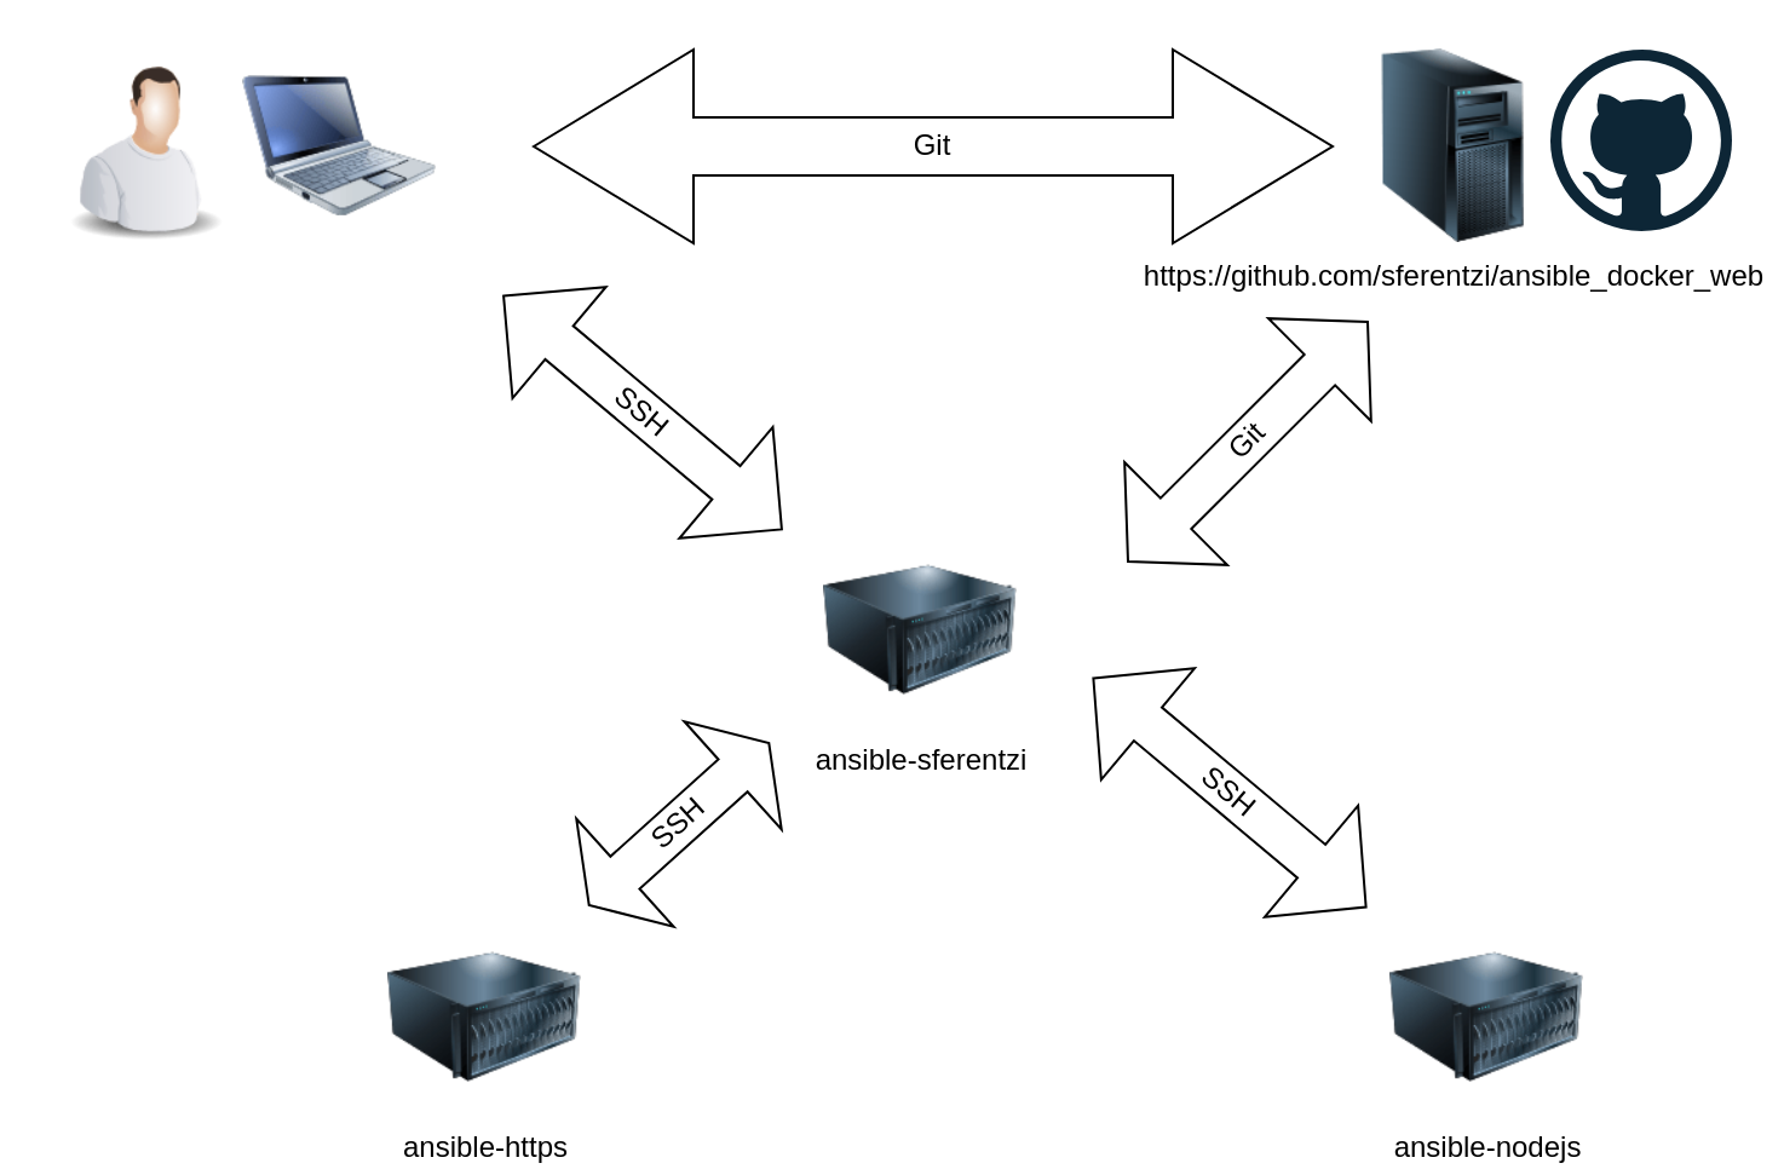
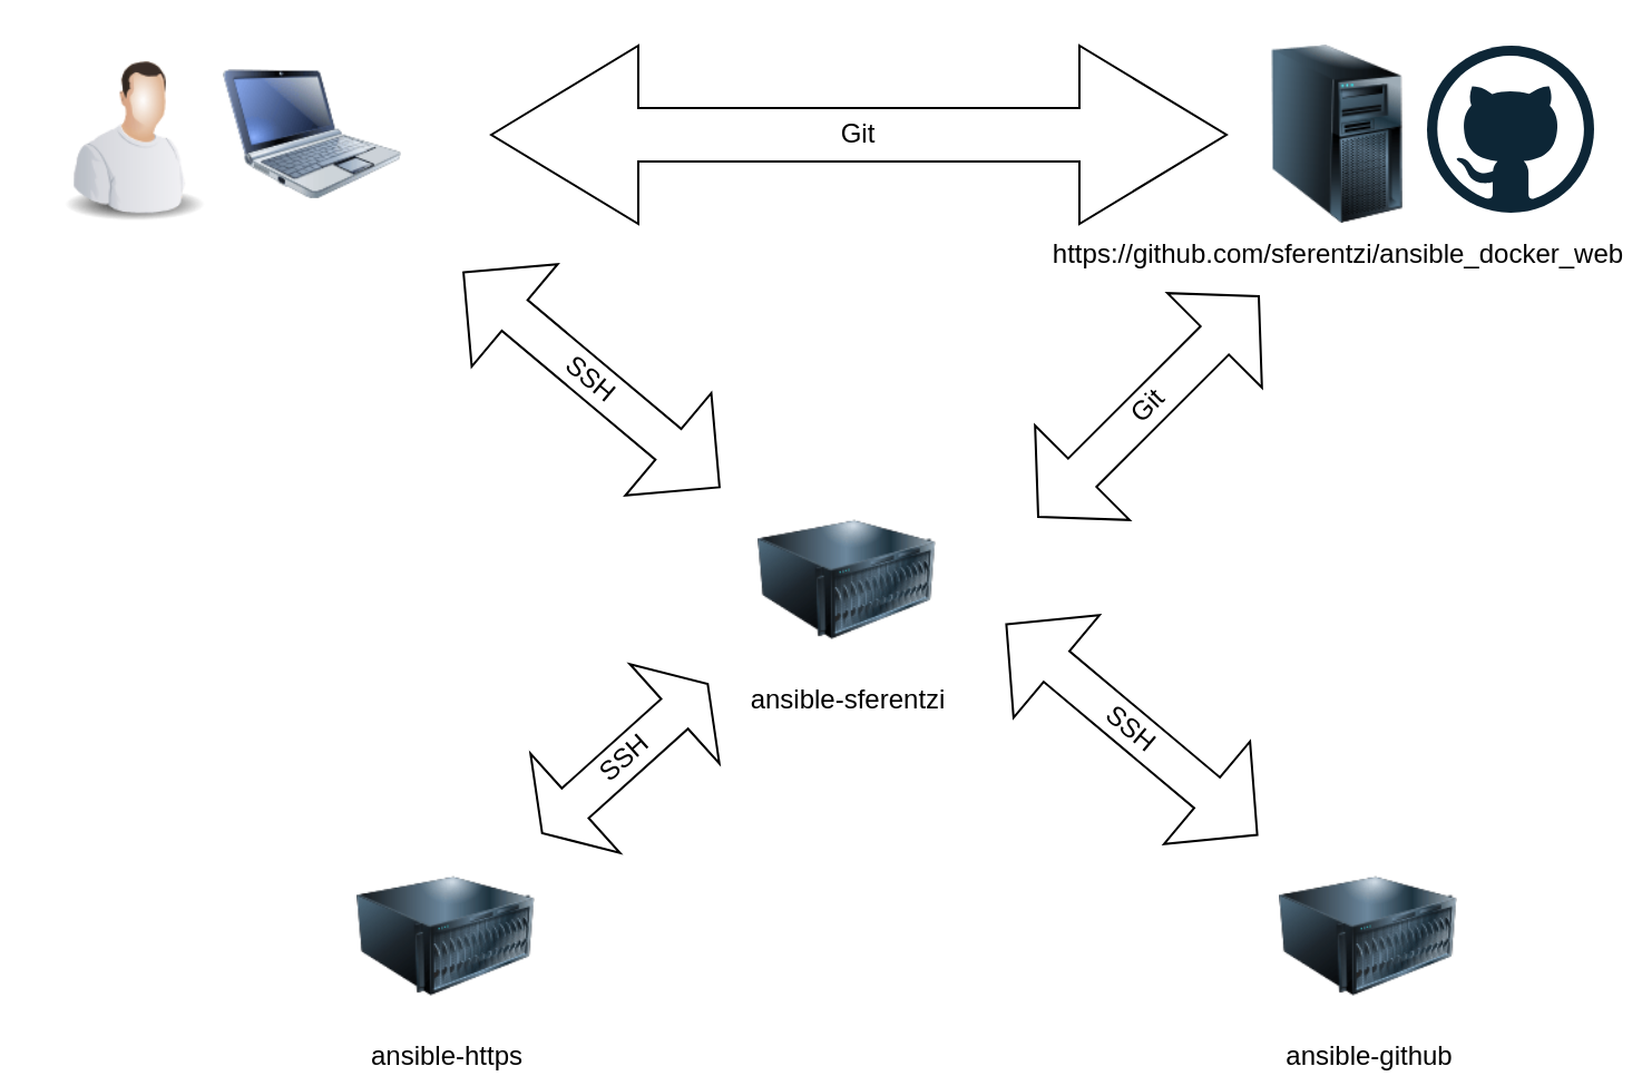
  <mxCell id="0" />
  <mxCell id="1" parent="0" />
  <mxCell id="2" value="" style="image;html=1;labelBackgroundColor=#ffffff;image=img/lib/clip_art/computers/Netbook_128x128.png" parent="1" vertex="1"><mxGeometry x="100" y="20" width="80" height="80" as="geometry" /></mxCell>
  <mxCell id="3" value="ansible-sferentzi" style="image;html=1;labelBackgroundColor=#ffffff;image=img/lib/clip_art/computers/Server_128x128.png" parent="1" vertex="1"><mxGeometry x="340" y="220" width="80" height="80" as="geometry" /></mxCell>
  <mxCell id="4" value="ansible-https" style="image;html=1;labelBackgroundColor=#ffffff;image=img/lib/clip_art/computers/Server_128x128.png" parent="1" vertex="1"><mxGeometry x="160" y="380" width="80" height="80" as="geometry" /></mxCell>
- <mxCell id="5" value="ansible-nodejs" style="image;html=1;labelBackgroundColor=#ffffff;image=img/lib/clip_art/computers/Server_128x128.png" parent="1" vertex="1"><mxGeometry x="574" y="380" width="80" height="80" as="geometry" /></mxCell>
+ <mxCell id="5" value="ansible-github" style="image;html=1;labelBackgroundColor=#ffffff;image=img/lib/clip_art/computers/Server_128x128.png" parent="1" vertex="1"><mxGeometry x="574" y="380" width="80" height="80" as="geometry" /></mxCell>
  <mxCell id="6" value="https://github.com/sferentzi/ansible_docker_web" style="image;html=1;labelBackgroundColor=#ffffff;image=img/lib/clip_art/computers/Server_Tower_128x128.png" parent="1" vertex="1"><mxGeometry x="560" y="20" width="80" height="80" as="geometry" /></mxCell>
  <mxCell id="7" value="" style="image;html=1;labelBackgroundColor=#ffffff;image=img/lib/clip_art/people/Worker_Man_128x128.png" parent="1" vertex="1"><mxGeometry x="20" y="20" width="80" height="80" as="geometry" /></mxCell>
  <mxCell id="8" value="" style="dashed=0;outlineConnect=0;html=1;align=center;labelPosition=center;verticalLabelPosition=bottom;verticalAlign=top;shape=mxgraph.weblogos.github" parent="1" vertex="1"><mxGeometry x="640" y="20" width="75" height="75" as="geometry" /></mxCell>
  <mxCell id="9" value="Git" style="shape=doubleArrow;whiteSpace=wrap;html=1;" parent="1" vertex="1"><mxGeometry x="220" y="20" width="330" height="80" as="geometry" /></mxCell>
  <mxCell id="10" value="Git" style="shape=doubleArrow;whiteSpace=wrap;html=1;rotation=-45;" parent="1" vertex="1"><mxGeometry x="445" y="152" width="140" height="60" as="geometry" /></mxCell>
  <mxCell id="11" value="SSH" style="shape=doubleArrow;whiteSpace=wrap;html=1;rotation=40;" parent="1" vertex="1"><mxGeometry x="190" y="140" width="150" height="60" as="geometry" /></mxCell>
  <mxCell id="12" value="SSH" style="shape=doubleArrow;whiteSpace=wrap;html=1;rotation=-42;" parent="1" vertex="1"><mxGeometry x="230" y="310" width="100" height="60" as="geometry" /></mxCell>
  <mxCell id="13" value="SSH" style="shape=doubleArrow;whiteSpace=wrap;html=1;rotation=40;" parent="1" vertex="1"><mxGeometry x="434" y="297" width="147" height="60" as="geometry" /></mxCell>
